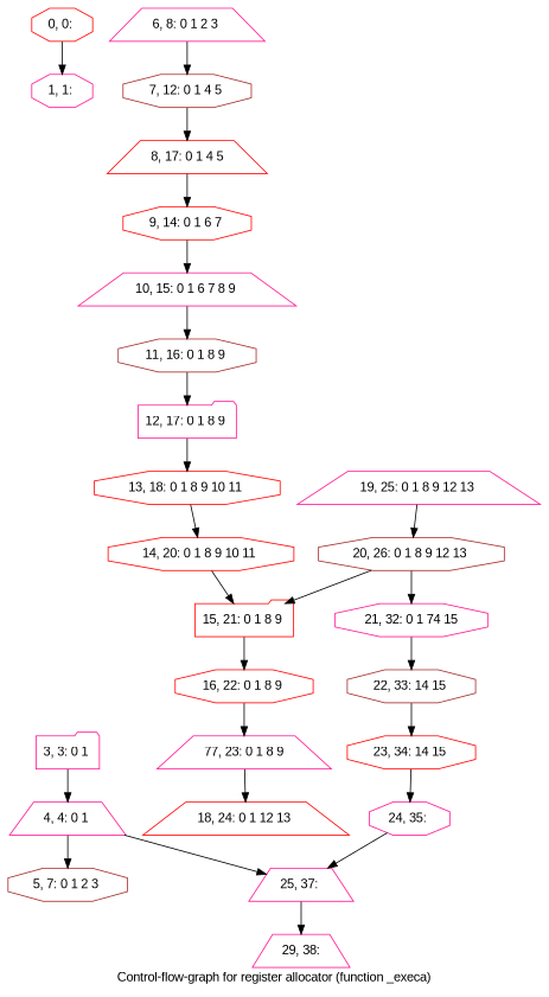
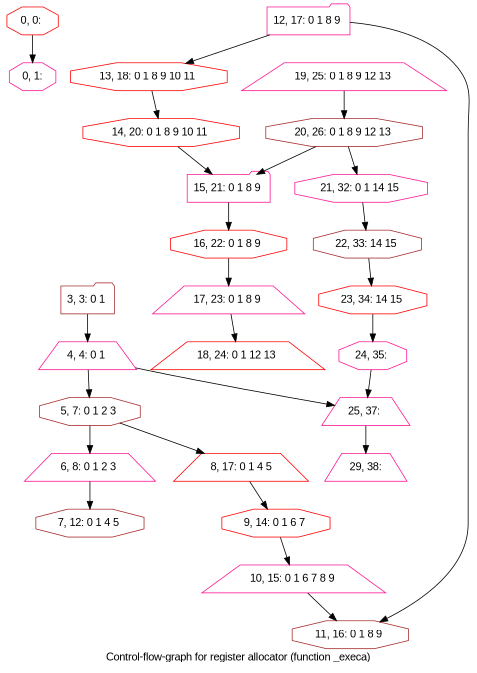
  digraph {
    fontname="Liberation Sans"
    label="Control-flow-graph for register allocator (function _execa)"
    node [color=deeppink fontname="Liberation Sans" shape=octagon]
    edge [fontname="Liberation Sans"]
    n1 [color=red label="0, 0: "]
-   n2 [label="1, 1: "]
-   n3 [label="3, 3: 0 1 " shape=folder]
+   n2 [label="0, 1:"]
+   n3 [color=brown label="3, 3: 0 1 " shape=folder]
    n4 [label="4, 4: 0 1 " shape=trapezium]
    n5 [color=brown label="5, 7: 0 1 2 3 "]
    n6 [label="25, 37: " shape=trapezium]
    n7 [label="6, 8: 0 1 2 3 " shape=trapezium]
    n8 [label="29, 38:" shape=trapezium]
    n9 [color=brown label="7, 12: 0 1 4 5 "]
    n10 [color=red label="8, 17: 0 1 4 5" shape=trapezium]
    n11 [color=red label="9, 14: 0 1 6 7 "]
    n12 [label="10, 15: 0 1 6 7 8 9 " shape=trapezium]
    n13 [color=brown label="11, 16: 0 1 8 9 "]
    n14 [label="12, 17: 0 1 8 9 " shape=folder]
    n15 [color=red label="13, 18: 0 1 8 9 10 11 "]
    n16 [color=red label="14, 20: 0 1 8 9 10 11 "]
-   n17 [color=red label="15, 21: 0 1 8 9 " shape=folder]
+   n17 [label="15, 21: 0 1 8 9 " shape=folder]
    n18 [color=red label="16, 22: 0 1 8 9 "]
-   n19 [label="77, 23: 0 1 8 9" shape=trapezium]
+   n19 [label="17, 23: 0 1 8 9 " shape=trapezium]
    n20 [color=red label="18, 24: 0 1 12 13 " shape=trapezium]
    n21 [label="19, 25: 0 1 8 9 12 13 " shape=trapezium]
    n22 [color=brown label="20, 26: 0 1 8 9 12 13 "]
-   n23 [label="21, 32: 0 1 74 15"]
+   n23 [label="21, 32: 0 1 14 15 "]
    n24 [color=brown label="22, 33: 14 15 "]
    n25 [color=red label="23, 34: 14 15 "]
    n26 [label="24, 35: "]
    n1 -> n2
    n3 -> n4
    n4 -> n5
    n4 -> n6
+   n5 -> n7
    n6 -> n8
    n7 -> n9
-   n9 -> n10
+   n5 -> n10
    n10 -> n11
    n11 -> n12
    n12 -> n13
-   n13 -> n14
+   n14 -> n13
    n14 -> n15
    n15 -> n16
    n16 -> n17
    n17 -> n18
    n18 -> n19
    n19 -> n20
    n21 -> n22
    n22 -> n17
    n22 -> n23
    n23 -> n24
    n24 -> n25
    n25 -> n26
    n26 -> n6
  }
